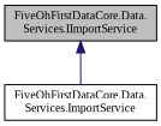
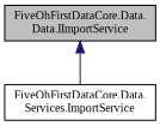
  digraph {
    fontname="Liberation Serif"
    node [color=black fontname="Liberation Serif" fontsize=10 shape=record style=filled]
-   n1 [fillcolor=grey75 fontcolor=black height=0.2 label="FiveOhFirstDataCore.Data.\lServices.IImportService" width=0.4]
+   n1 [fillcolor=grey75 fontcolor=black height=0.2 label="FiveOhFirstDataCore.Data.\lData.IImportService" width=0.4]
    n2 [fillcolor=white height=0.2 label="FiveOhFirstDataCore.Data.\lServices.ImportService" width=0.4]
    n1 -> n2 [color=midnightblue dir=back fontname="Liberation Serif" fontsize=10 labelfontname=Helvetica labelfontsize=10 style=solid]
  }
